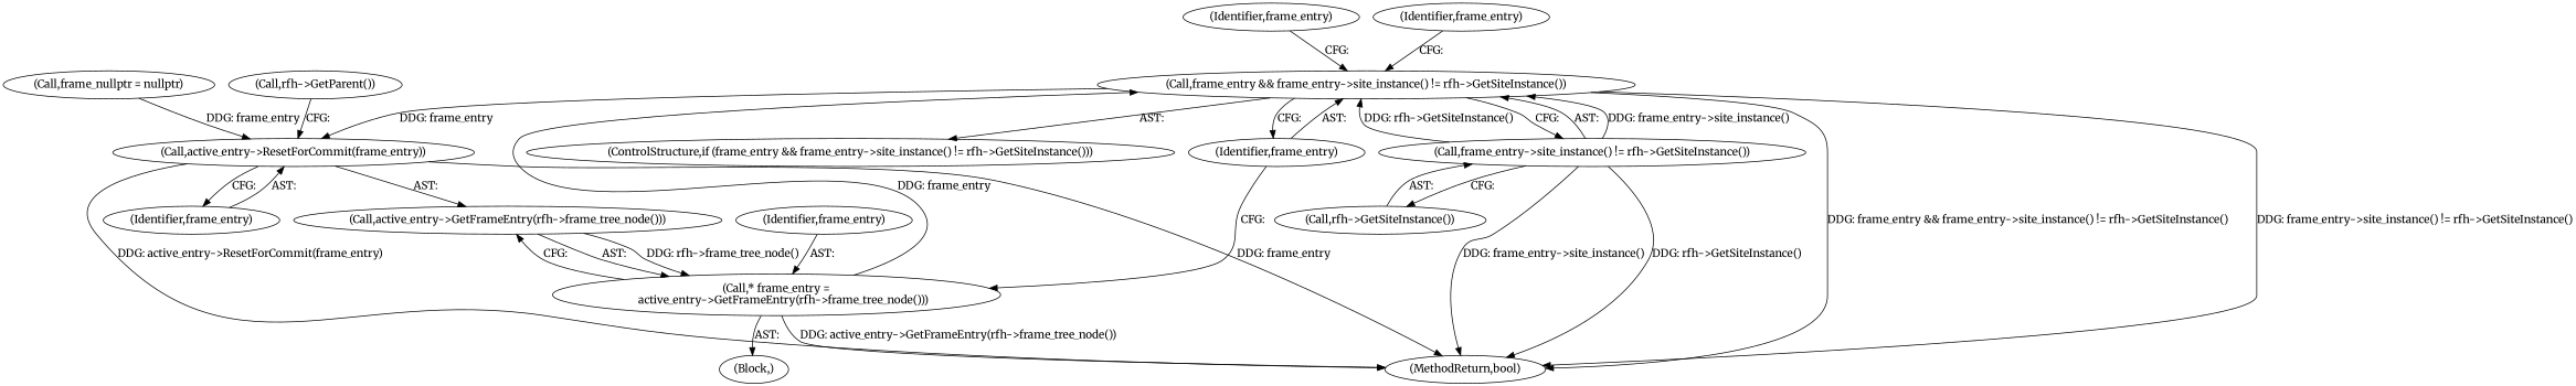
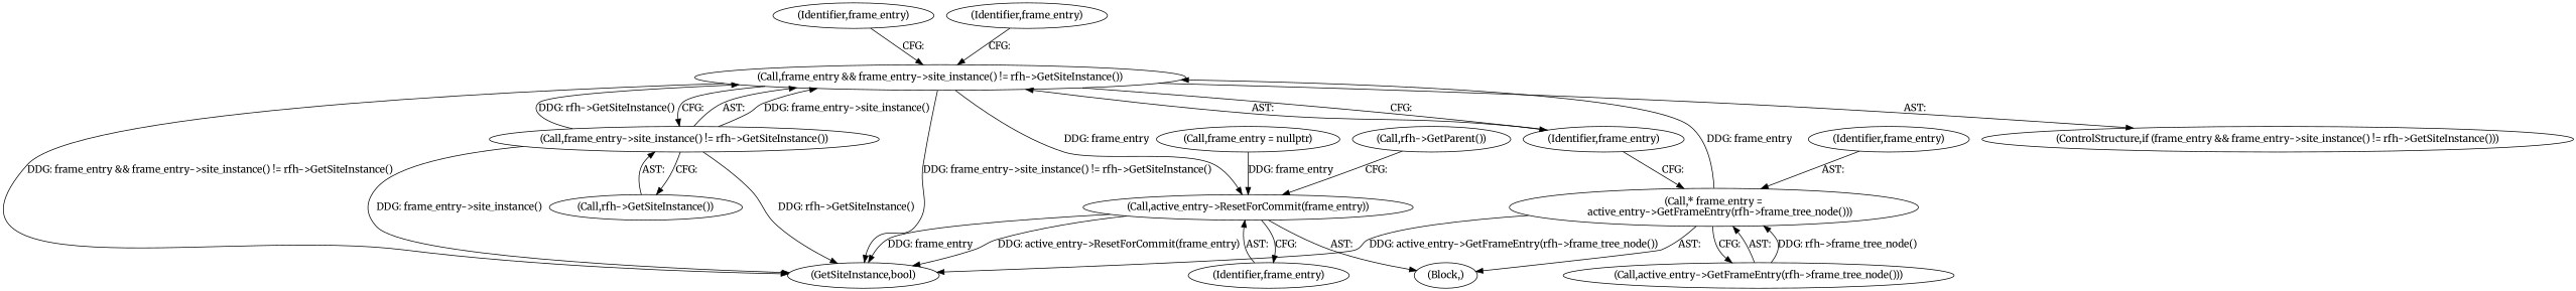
  digraph {
    fontname=Merriweather
    node [fontname=Merriweather]
    edge [fontname=Merriweather]
    n1 [label="(Call,frame_entry && frame_entry->site_instance() != rfh->GetSiteInstance())"]
    n2 [label="(Call,frame_entry->site_instance() != rfh->GetSiteInstance())"]
    n3 [label="(Call,active_entry->ResetForCommit(frame_entry))"]
    n4 [label="(Identifier,frame_entry)"]
    n5 [label="(ControlStructure,if (frame_entry && frame_entry->site_instance() != rfh->GetSiteInstance()))"]
-   n6 [label="(MethodReturn,bool)"]
+   n6 [label="(GetSiteInstance,bool)"]
    n7 [label="(Call,rfh->GetSiteInstance())"]
    n8 [label="(Block,)"]
    n9 [label="(Identifier,frame_entry)"]
    n10 [label="(Call,* frame_entry =\n      active_entry->GetFrameEntry(rfh->frame_tree_node()))"]
    n11 [label="(Call,active_entry->GetFrameEntry(rfh->frame_tree_node()))"]
    n12 [label="(Identifier,frame_entry)"]
    n13 [label="(Identifier,frame_entry)"]
-   n14 [label="(Call,frame_nullptr = nullptr)"]
+   n14 [label="(Call,frame_entry = nullptr)"]
    n15 [label="(Identifier,frame_entry)"]
    n16 [label="(Call,rfh->GetParent())"]
    n1 -> n2 [label="CFG: "]
    n1 -> n3 [label="DDG: frame_entry"]
    n1 -> n4 [label="CFG: "]
    n1 -> n5 [label="AST: "]
    n1 -> n6 [label="DDG: frame_entry && frame_entry->site_instance() != rfh->GetSiteInstance()"]
    n1 -> n6 [label="DDG: frame_entry->site_instance() != rfh->GetSiteInstance()"]
    n2 -> n1 [label="AST: "]
    n2 -> n1 [label="DDG: frame_entry->site_instance()"]
    n2 -> n1 [label="DDG: rfh->GetSiteInstance()"]
    n2 -> n6 [label="DDG: rfh->GetSiteInstance()"]
    n2 -> n6 [label="DDG: frame_entry->site_instance()"]
    n2 -> n7 [label="CFG: "]
    n3 -> n6 [label="DDG: frame_entry"]
    n3 -> n6 [label="DDG: active_entry->ResetForCommit(frame_entry)"]
-   n3 -> n11 [label="AST: "]
+   n3 -> n8 [label="AST: "]
    n3 -> n9 [label="CFG: "]
    n4 -> n1 [label="AST: "]
    n4 -> n10 [label="CFG: "]
    n7 -> n2 [label="AST: "]
    n9 -> n3 [label="AST: "]
    n10 -> n1 [label="DDG: frame_entry"]
    n10 -> n6 [label="DDG: active_entry->GetFrameEntry(rfh->frame_tree_node())"]
    n10 -> n8 [label="AST: "]
    n10 -> n11 [label="CFG: "]
    n11 -> n10 [label="AST: "]
    n11 -> n10 [label="DDG: rfh->frame_tree_node()"]
    n12 -> n1 [label="CFG: "]
    n13 -> n10 [label="AST: "]
    n14 -> n3 [label="DDG: frame_entry"]
    n15 -> n1 [label="CFG: "]
    n16 -> n3 [label="CFG: "]
  }
